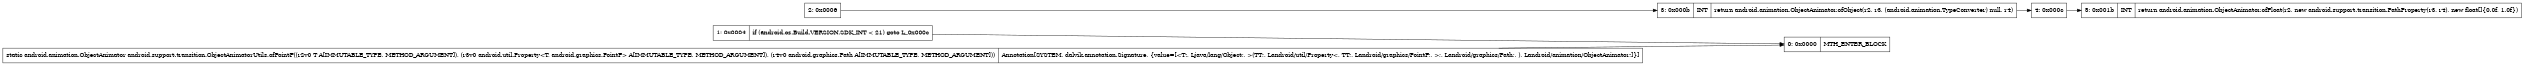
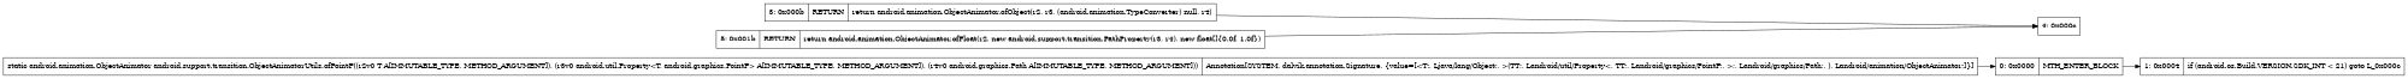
  digraph {
    rankdir=LR
    node [shape=record]
    n1 [label="{0\:\ 0x0000|MTH_ENTER_BLOCK\l}"]
    n2 [label="{1\:\ 0x0004|if (android.os.Build.VERSION.SDK_INT \< 21) goto L_0x000c\l}"]
-   n3 [label="{2\:\ 0x0006}"]
-   n4 [label="{3\:\ 0x000b|INT\l|return android.animation.ObjectAnimator.ofObject(r2, r3, (android.animation.TypeConverter) null, r4)\l}"]
+   n4 [label="{3\:\ 0x000b|RETURN\l|return android.animation.ObjectAnimator.ofObject(r2, r3, (android.animation.TypeConverter) null, r4)\l}"]
    n5 [label="{4\:\ 0x000c}"]
-   n6 [label="{5\:\ 0x001b|INT\l|return android.animation.ObjectAnimator.ofFloat(r2, new android.support.transition.PathProperty(r3, r4), new float[]\{0.0f, 1.0f\})\l}"]
+   n6 [label="{5\:\ 0x001b|RETURN\l|return android.animation.ObjectAnimator.ofFloat(r2, new android.support.transition.PathProperty(r3, r4), new float[]\{0.0f, 1.0f\})\l}"]
    n7 [label="{static android.animation.ObjectAnimator android.support.transition.ObjectAnimatorUtils.ofPointF((r2v0 T A[IMMUTABLE_TYPE, METHOD_ARGUMENT]), (r3v0 android.util.Property\<T, android.graphics.PointF\> A[IMMUTABLE_TYPE, METHOD_ARGUMENT]), (r4v0 android.graphics.Path A[IMMUTABLE_TYPE, METHOD_ARGUMENT]))  | Annotation[SYSTEM, dalvik.annotation.Signature, \{value=[\<T:, Ljava\/lang\/Object;, \>(TT;, Landroid\/util\/Property\<, TT;, Landroid\/graphics\/PointF;, \>;, Landroid\/graphics\/Path;, ), Landroid\/animation\/ObjectAnimator;]\}]\l}"]
-   n2 -> n1
-   n3 -> n4
+   n1 -> n2
    n4 -> n5
-   n5 -> n6
+   n6 -> n5
    n7 -> n1
  }
